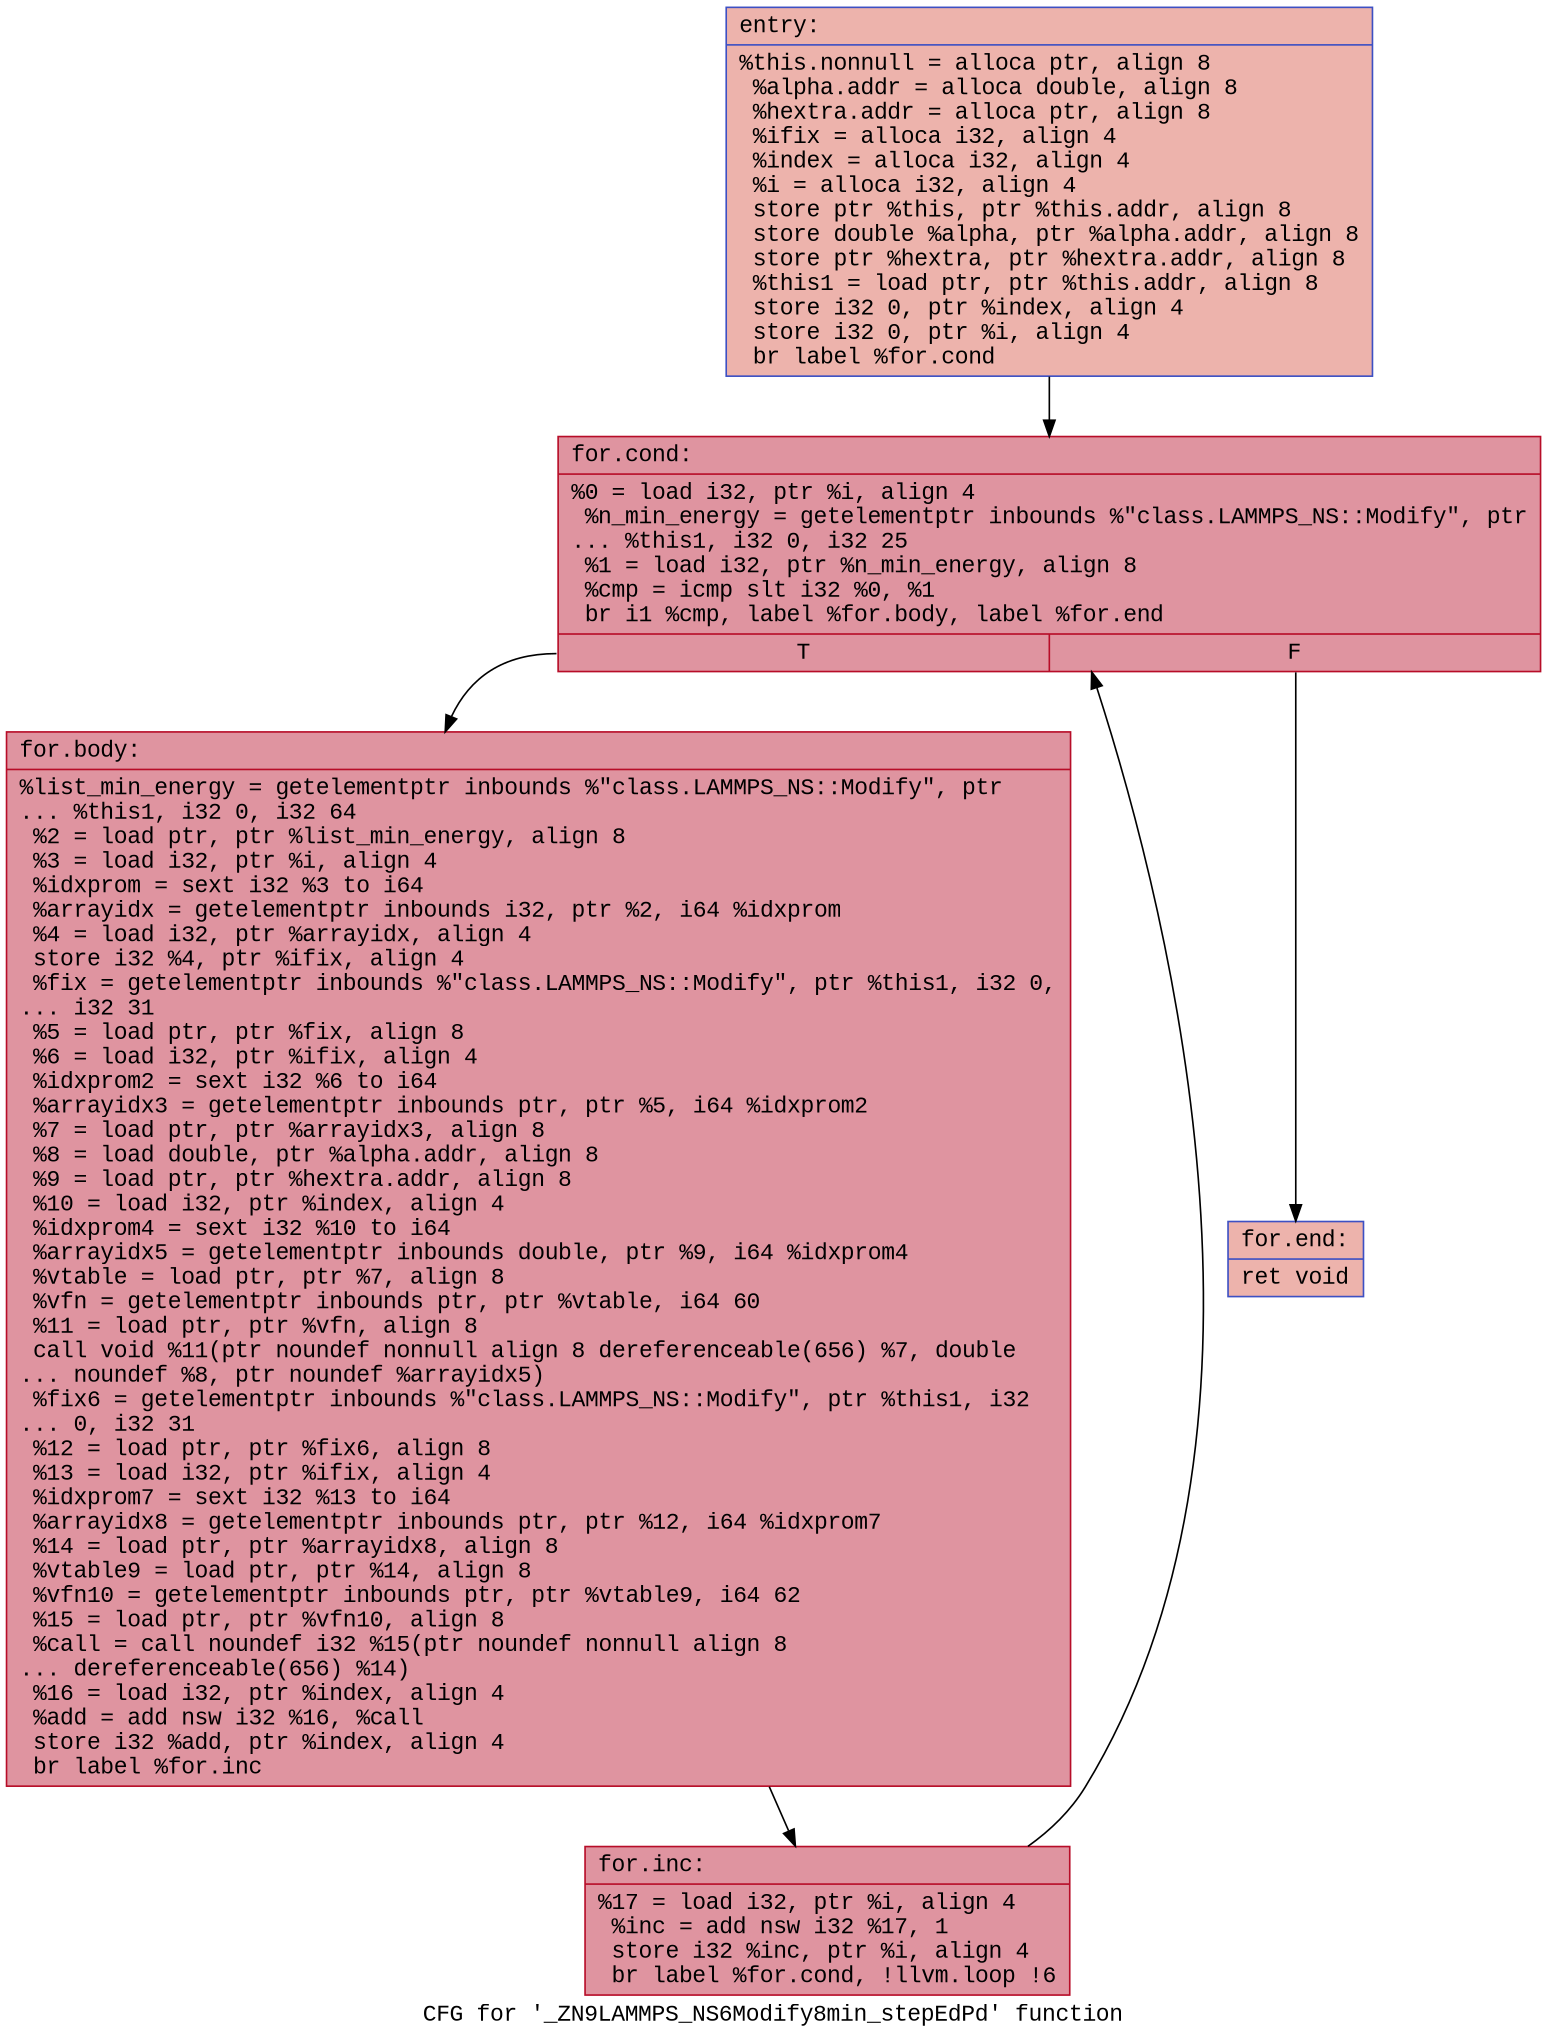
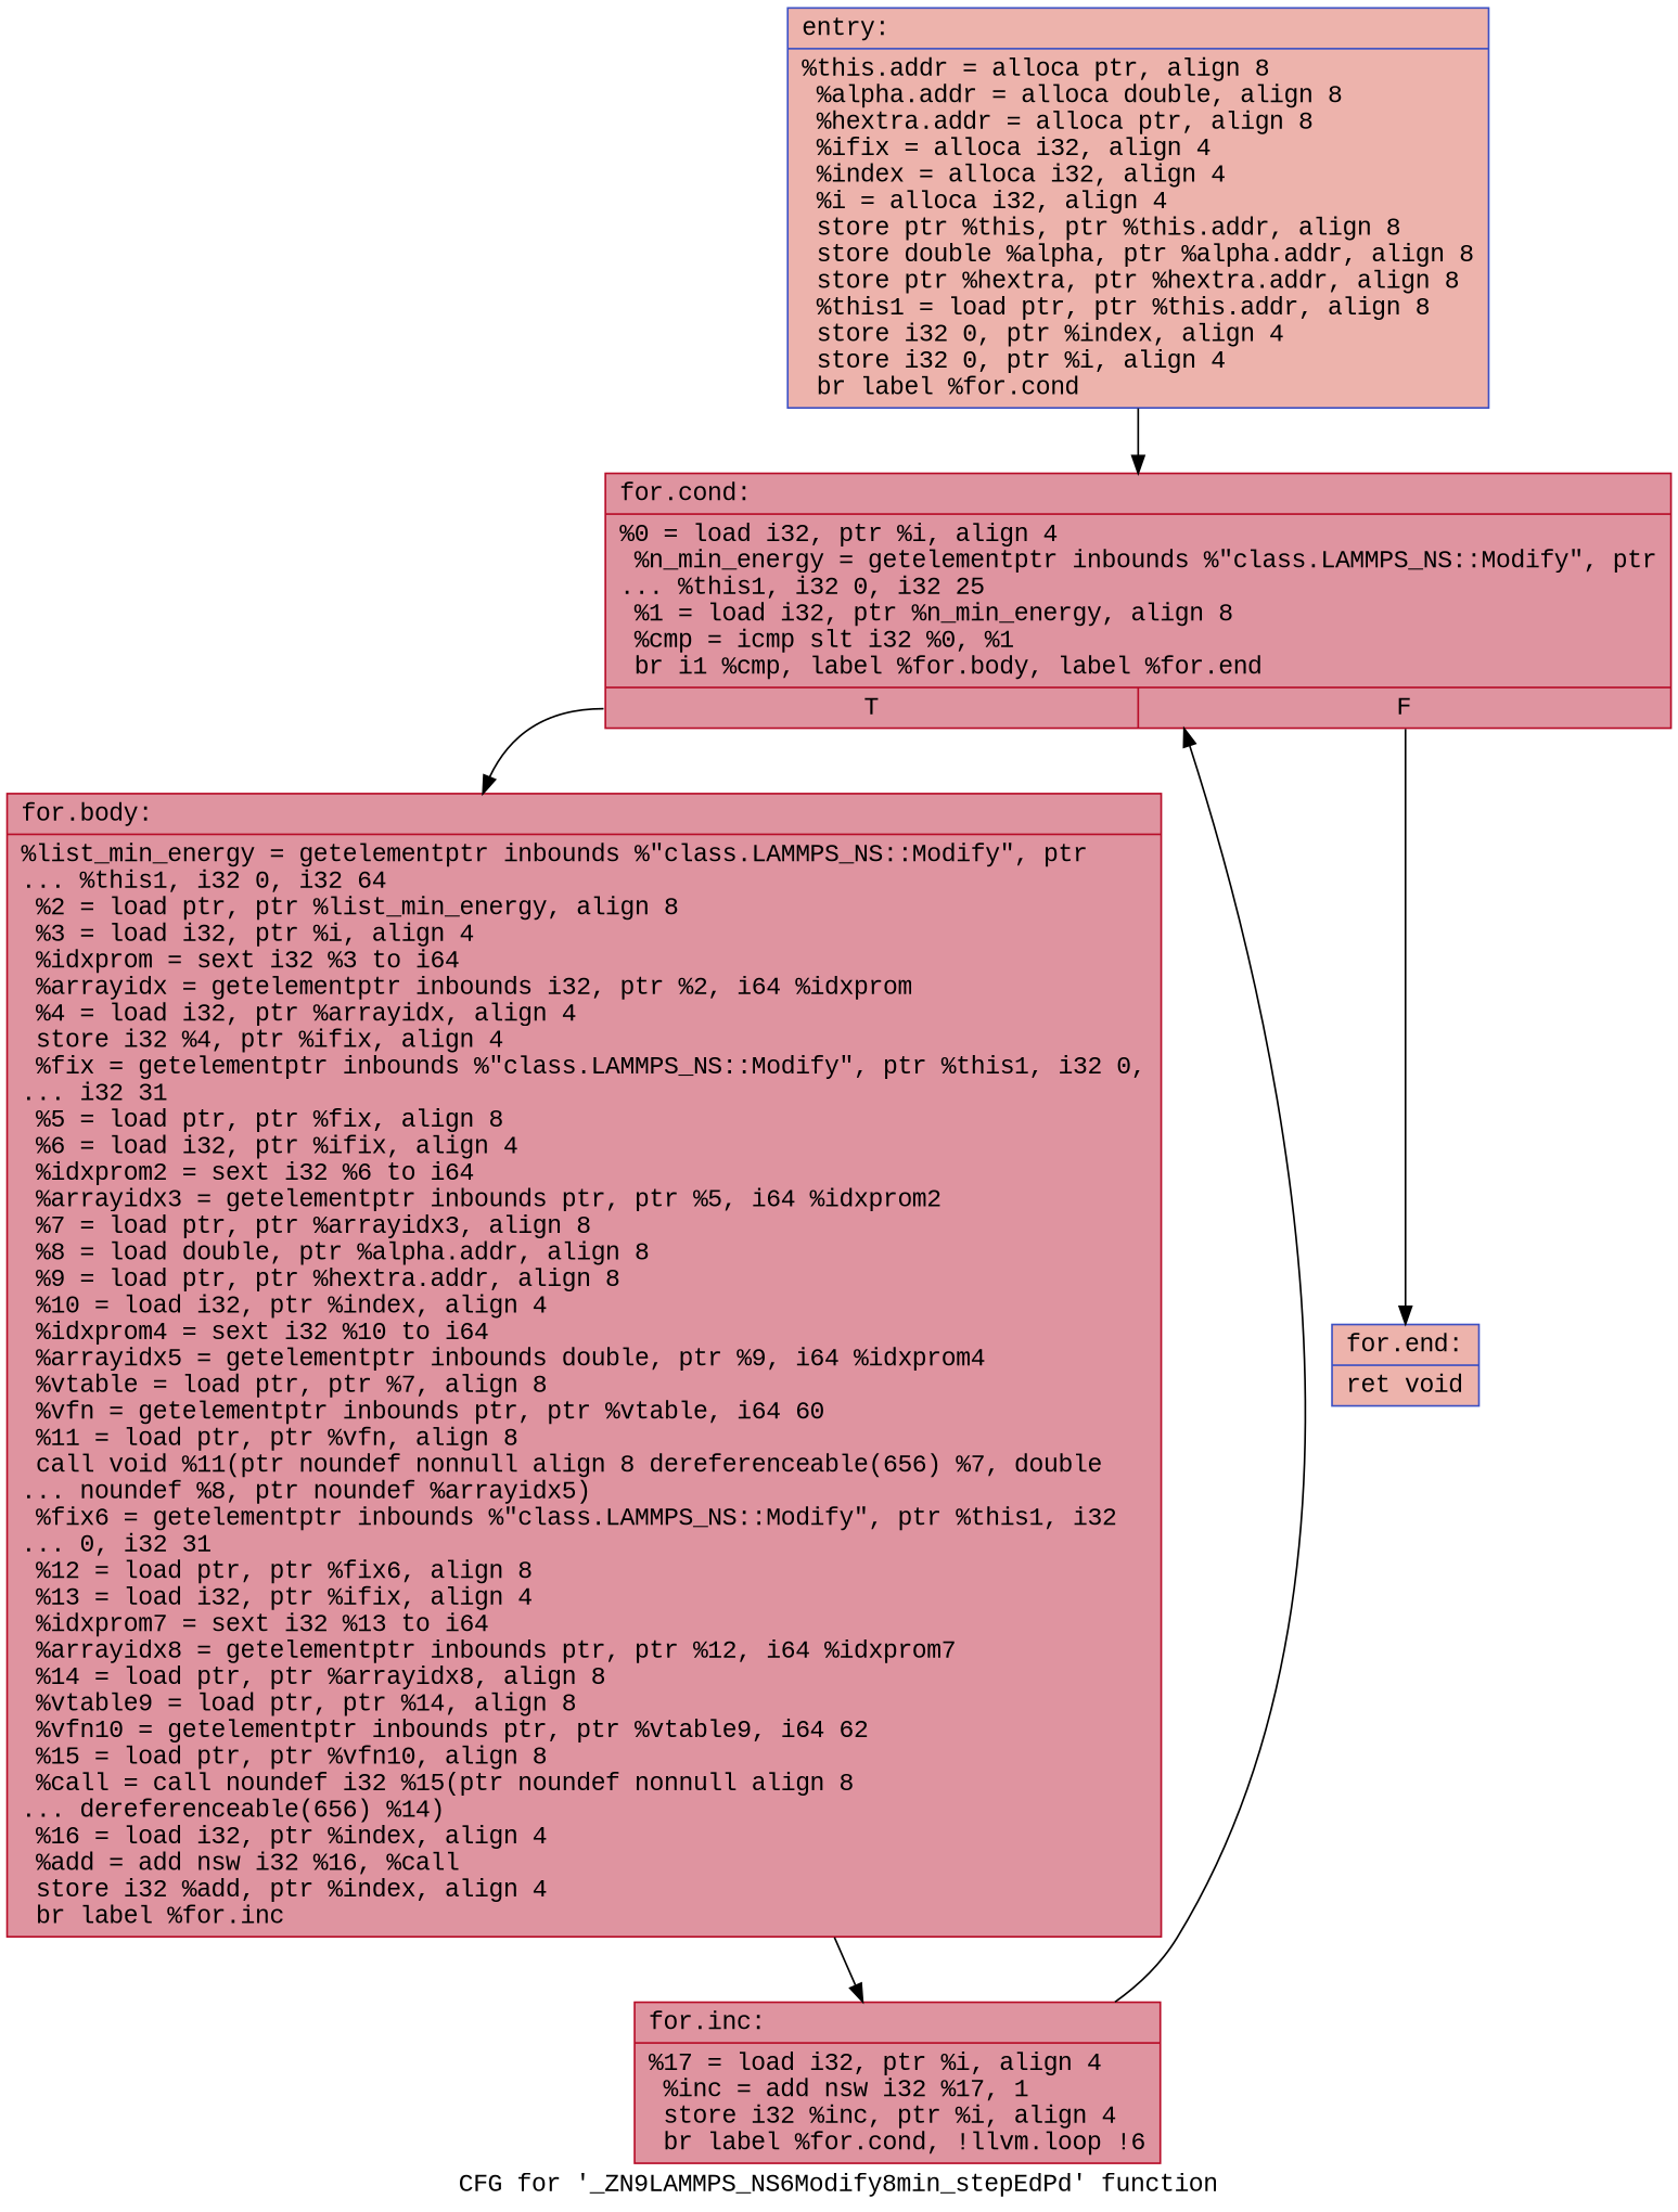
  digraph {
    label="CFG for '_ZN9LAMMPS_NS6Modify8min_stepEdPd' function"
    fontname="Liberation Mono"
    node [color="#b70d28ff" fillcolor="#b70d2870" fontname="Liberation Mono" shape=record style=filled]
    edge [fontname="Liberation Mono"]
-   n1 [color="#3d50c3ff" fillcolor="#d6524470" label="{entry:\l|  %this.nonnull = alloca ptr, align 8\l  %alpha.addr = alloca double, align 8\l  %hextra.addr = alloca ptr, align 8\l  %ifix = alloca i32, align 4\l  %index = alloca i32, align 4\l  %i = alloca i32, align 4\l  store ptr %this, ptr %this.addr, align 8\l  store double %alpha, ptr %alpha.addr, align 8\l  store ptr %hextra, ptr %hextra.addr, align 8\l  %this1 = load ptr, ptr %this.addr, align 8\l  store i32 0, ptr %index, align 4\l  store i32 0, ptr %i, align 4\l  br label %for.cond\l}"]
+   n1 [color="#3d50c3ff" fillcolor="#d6524470" label="{entry:\l|  %this.addr = alloca ptr, align 8\l  %alpha.addr = alloca double, align 8\l  %hextra.addr = alloca ptr, align 8\l  %ifix = alloca i32, align 4\l  %index = alloca i32, align 4\l  %i = alloca i32, align 4\l  store ptr %this, ptr %this.addr, align 8\l  store double %alpha, ptr %alpha.addr, align 8\l  store ptr %hextra, ptr %hextra.addr, align 8\l  %this1 = load ptr, ptr %this.addr, align 8\l  store i32 0, ptr %index, align 4\l  store i32 0, ptr %i, align 4\l  br label %for.cond\l}"]
    n2 [label="{for.cond:\l|  %0 = load i32, ptr %i, align 4\l  %n_min_energy = getelementptr inbounds %\"class.LAMMPS_NS::Modify\", ptr\l... %this1, i32 0, i32 25\l  %1 = load i32, ptr %n_min_energy, align 8\l  %cmp = icmp slt i32 %0, %1\l  br i1 %cmp, label %for.body, label %for.end\l|{<s0>T|<s1>F}}"]
    n3 [label="{for.body:\l|  %list_min_energy = getelementptr inbounds %\"class.LAMMPS_NS::Modify\", ptr\l... %this1, i32 0, i32 64\l  %2 = load ptr, ptr %list_min_energy, align 8\l  %3 = load i32, ptr %i, align 4\l  %idxprom = sext i32 %3 to i64\l  %arrayidx = getelementptr inbounds i32, ptr %2, i64 %idxprom\l  %4 = load i32, ptr %arrayidx, align 4\l  store i32 %4, ptr %ifix, align 4\l  %fix = getelementptr inbounds %\"class.LAMMPS_NS::Modify\", ptr %this1, i32 0,\l... i32 31\l  %5 = load ptr, ptr %fix, align 8\l  %6 = load i32, ptr %ifix, align 4\l  %idxprom2 = sext i32 %6 to i64\l  %arrayidx3 = getelementptr inbounds ptr, ptr %5, i64 %idxprom2\l  %7 = load ptr, ptr %arrayidx3, align 8\l  %8 = load double, ptr %alpha.addr, align 8\l  %9 = load ptr, ptr %hextra.addr, align 8\l  %10 = load i32, ptr %index, align 4\l  %idxprom4 = sext i32 %10 to i64\l  %arrayidx5 = getelementptr inbounds double, ptr %9, i64 %idxprom4\l  %vtable = load ptr, ptr %7, align 8\l  %vfn = getelementptr inbounds ptr, ptr %vtable, i64 60\l  %11 = load ptr, ptr %vfn, align 8\l  call void %11(ptr noundef nonnull align 8 dereferenceable(656) %7, double\l... noundef %8, ptr noundef %arrayidx5)\l  %fix6 = getelementptr inbounds %\"class.LAMMPS_NS::Modify\", ptr %this1, i32\l... 0, i32 31\l  %12 = load ptr, ptr %fix6, align 8\l  %13 = load i32, ptr %ifix, align 4\l  %idxprom7 = sext i32 %13 to i64\l  %arrayidx8 = getelementptr inbounds ptr, ptr %12, i64 %idxprom7\l  %14 = load ptr, ptr %arrayidx8, align 8\l  %vtable9 = load ptr, ptr %14, align 8\l  %vfn10 = getelementptr inbounds ptr, ptr %vtable9, i64 62\l  %15 = load ptr, ptr %vfn10, align 8\l  %call = call noundef i32 %15(ptr noundef nonnull align 8\l... dereferenceable(656) %14)\l  %16 = load i32, ptr %index, align 4\l  %add = add nsw i32 %16, %call\l  store i32 %add, ptr %index, align 4\l  br label %for.inc\l}"]
    n4 [color="#3d50c3ff" fillcolor="#d6524470" label="{for.end:\l|  ret void\l}"]
    n5 [label="{for.inc:\l|  %17 = load i32, ptr %i, align 4\l  %inc = add nsw i32 %17, 1\l  store i32 %inc, ptr %i, align 4\l  br label %for.cond, !llvm.loop !6\l}"]
    n1 -> n2
    n2 -> n3 [tailport=s0]
    n2 -> n4 [tailport=s1]
    n3 -> n5
    n5 -> n2
  }
